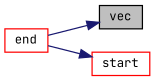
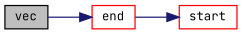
  digraph {
    fontname="JetBrains Mono"
    rankdir=LR
    node [color=red fontname="JetBrains Mono" fontsize=10 shape=record]
    edge [color=midnightblue fontname="JetBrains Mono" fontsize=10 labelfontname=FreeSans labelfontsize=10 style=solid]
    n1 [color=black fillcolor=grey75 fontcolor=black height=0.2 label=vec style=filled width=0.4]
    n2 [height=0.2 label=end width=0.4]
    n3 [height=0.2 label=start width=0.4]
-   n2 -> n1
+   n1 -> n2
    n2 -> n3
  }
